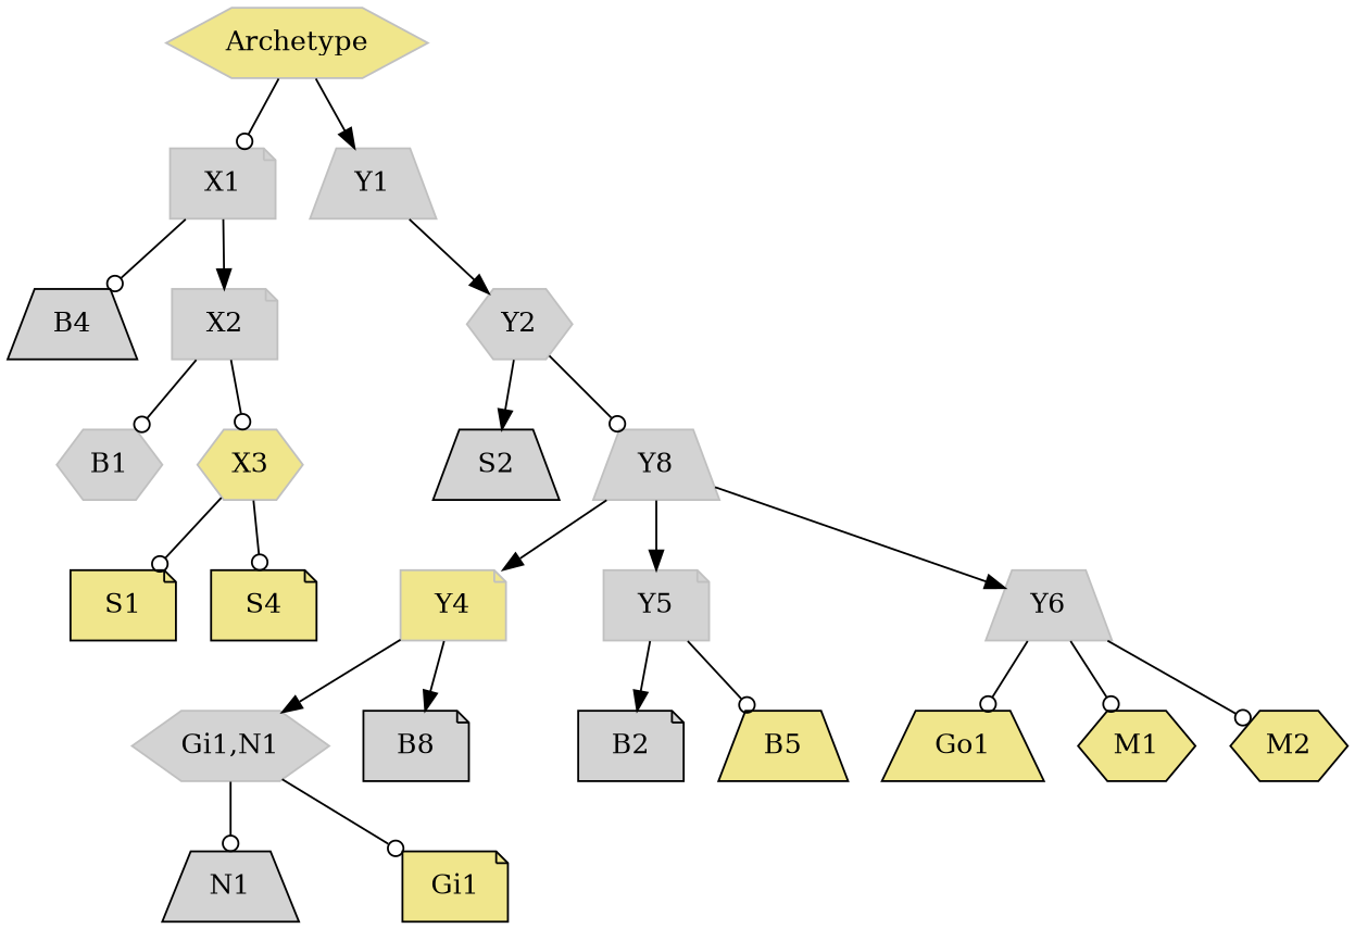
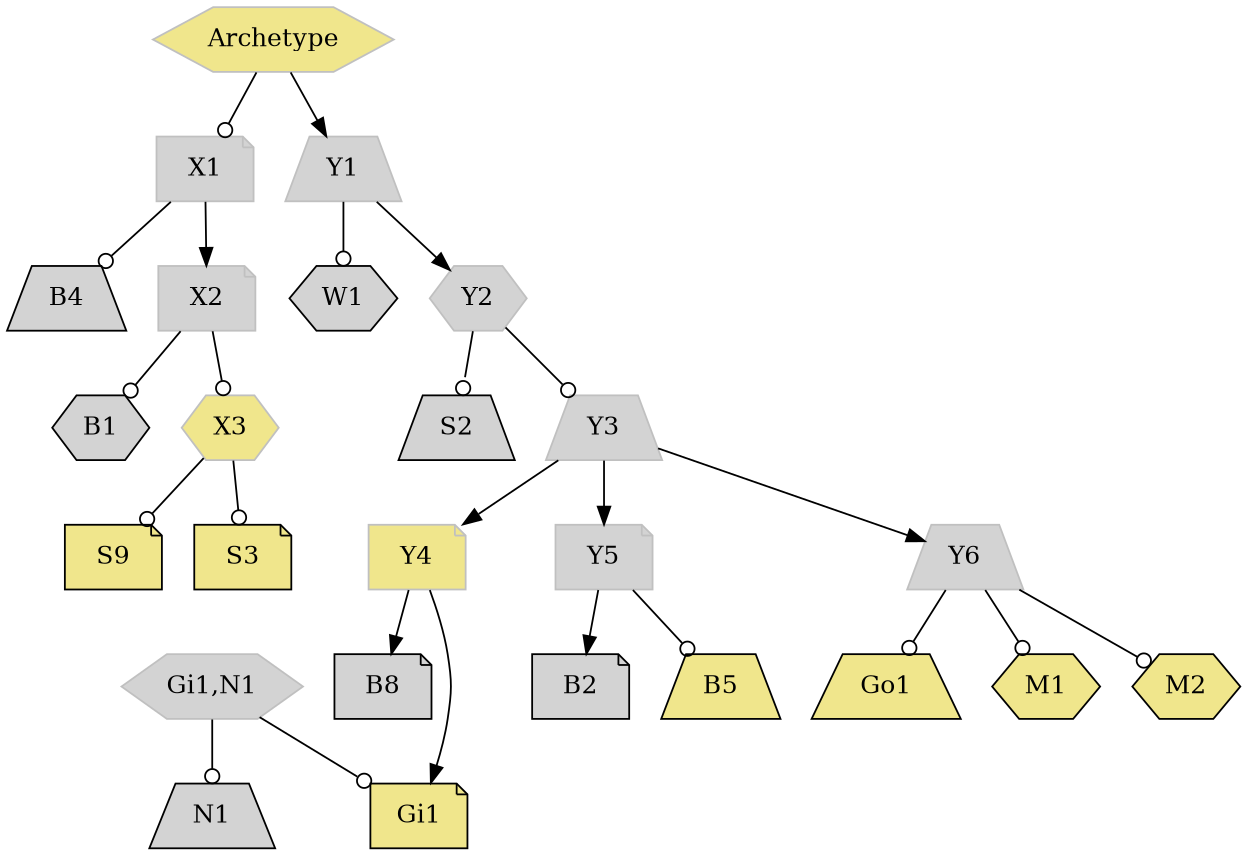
  digraph {
    fontname="DejaVu Serif"
    node [fillcolor=lightgrey fontname="DejaVu Serif" shape=note style=filled]
    edge [arrowhead=odot fontname="DejaVu Serif"]
    Archetype [color=grey fillcolor=khaki shape=hexagon]
    n2 [color=grey label=X1]
    n3 [color=grey label=Y1 shape=trapezium]
    B4 [shape=trapezium]
    n5 [color=grey label=X2]
+   W1 [shape=hexagon]
    n7 [color=grey label=Y2 shape=hexagon]
-   B1 [shape=hexagon color=grey]
+   B1 [shape=hexagon]
    n9 [color=grey fillcolor=khaki label=X3 shape=hexagon]
    S2 [shape=trapezium]
-   n11 [color=grey label=Y8 shape=trapezium]
-   S1 [fillcolor=khaki]
-   S3 [fillcolor=khaki label=S4]
+   n11 [color=grey label=Y3 shape=trapezium]
+   S1 [fillcolor=khaki label=S9]
+   S3 [fillcolor=khaki]
    n14 [color=grey fillcolor=khaki label=Y4]
    n15 [color=grey label=Y5]
    n16 [color=grey label=Y6 shape=trapezium]
    n17 [color=grey label="Gi1,N1" shape=hexagon]
    n18 [label=B8]
    B2
    B5 [fillcolor=khaki shape=trapezium]
    Go1 [fillcolor=khaki shape=trapezium]
    M1 [fillcolor=khaki shape=hexagon]
    M2 [fillcolor=khaki shape=hexagon]
    Gi1 [fillcolor=khaki]
    N1 [shape=trapezium]
    Archetype -> n2
    Archetype -> n3 [arrowhead=normal]
    n2 -> B4
    n2 -> n5 [arrowhead=normal]
+   n3 -> W1
    n3 -> n7 [arrowhead=normal]
    n5 -> B1
    n5 -> n9
-   n7 -> S2 [arrowhead=normal]
+   n7 -> S2
    n7 -> n11
    n9 -> S1
    n9 -> S3
    n11 -> n14 [arrowhead=normal]
    n11 -> n15 [arrowhead=normal]
    n11 -> n16 [arrowhead=normal]
-   n14 -> n17 [arrowhead=normal]
+   n14 -> Gi1 [arrowhead=normal]
    n14 -> n18 [arrowhead=normal]
    n15 -> B2 [arrowhead=normal]
    n15 -> B5
    n16 -> Go1
    n16 -> M1
    n16 -> M2
    n17 -> Gi1
    n17 -> N1
  }
